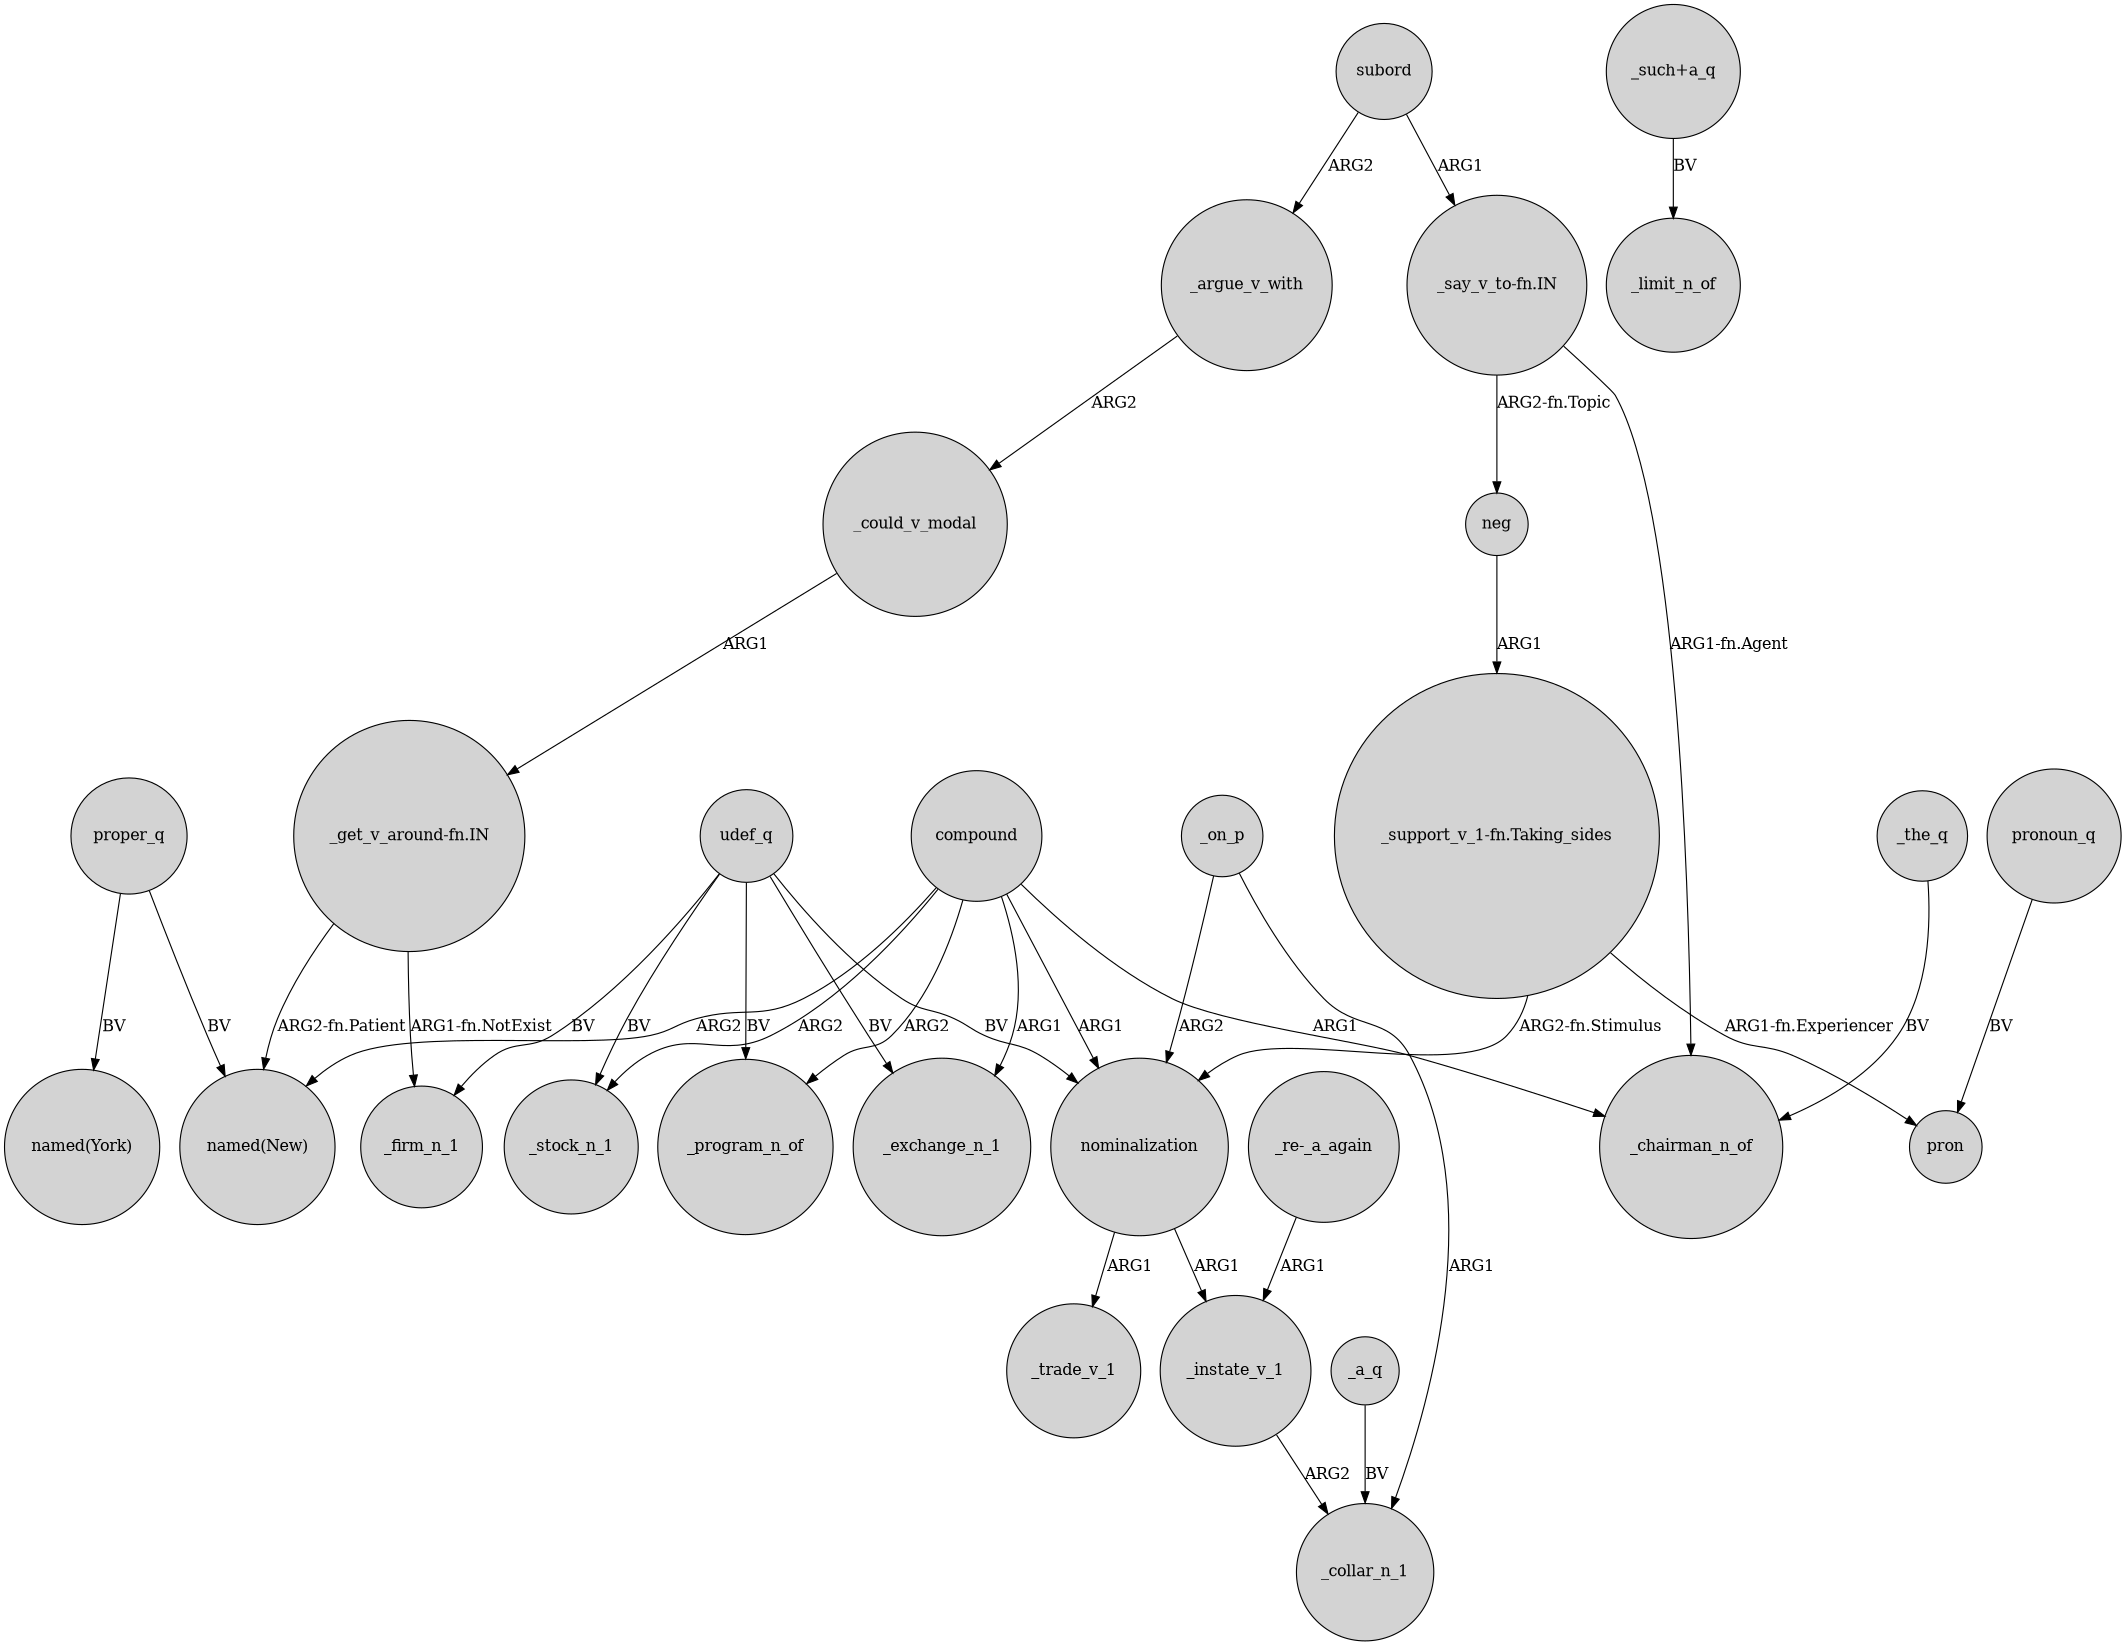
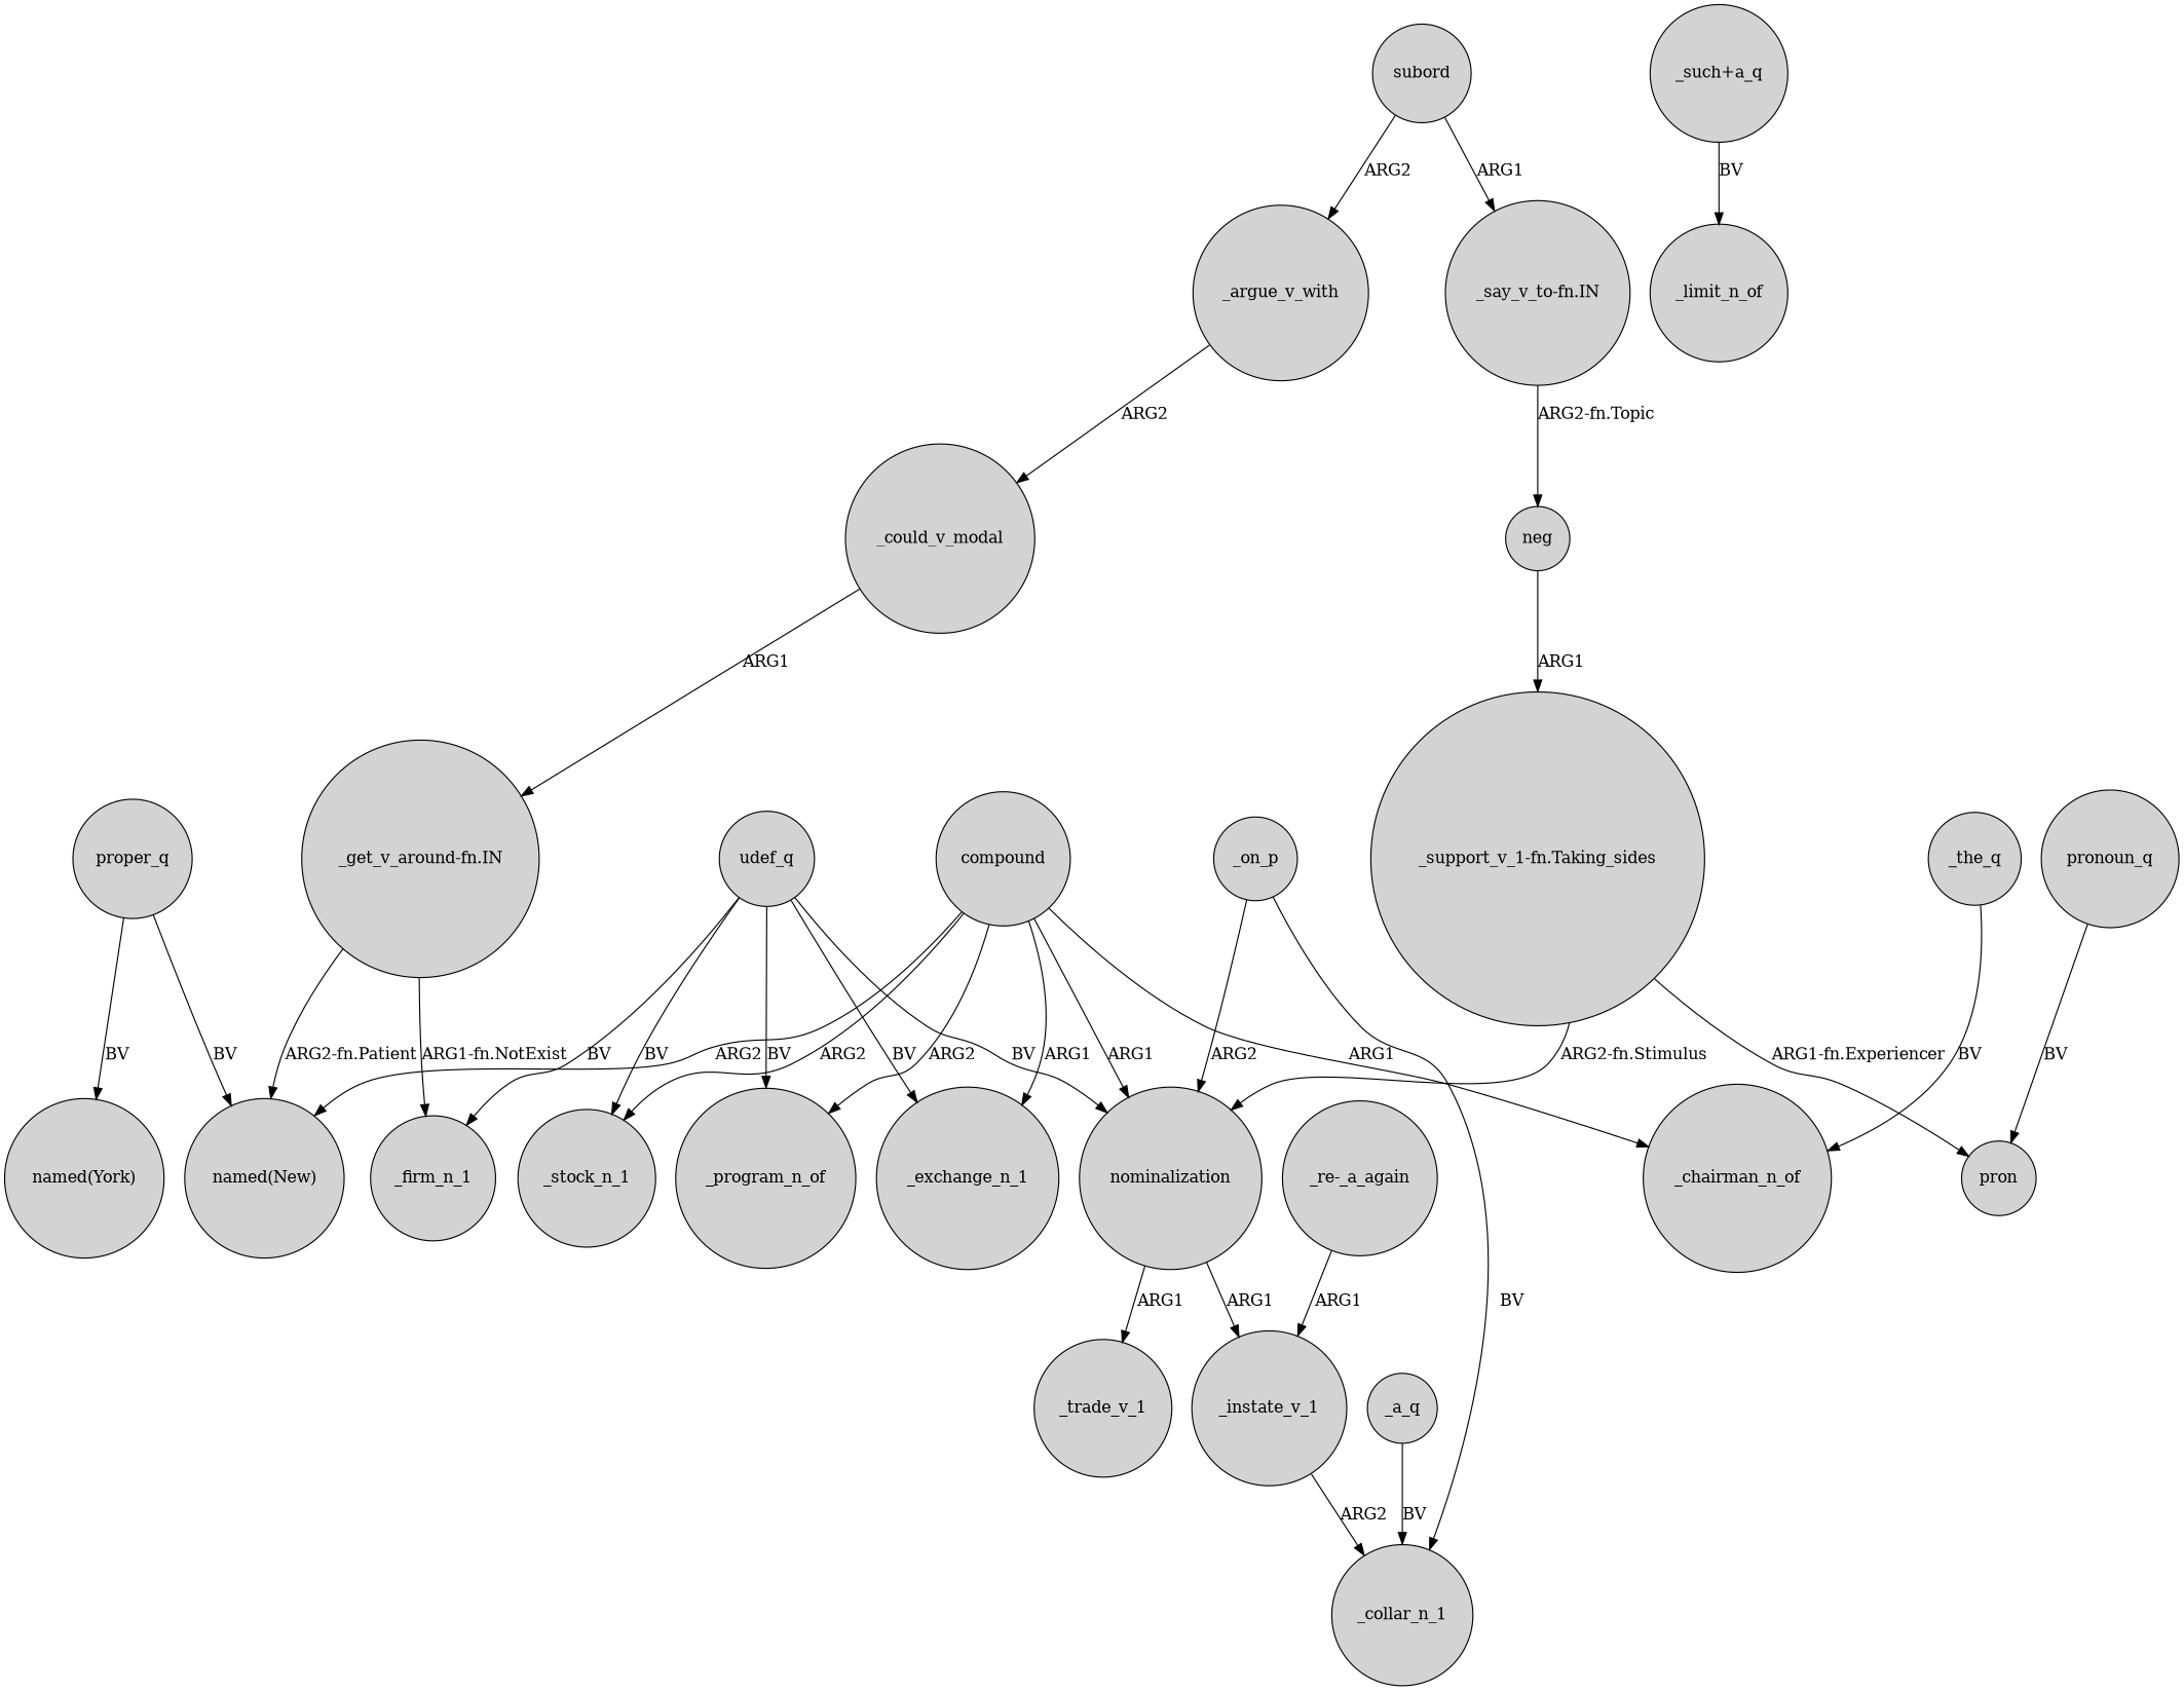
  digraph {
    node [shape=circle style=filled]
    subord
    _argue_v_with
    "_say_v_to-fn.IN"
    _could_v_modal
    _chairman_n_of
    neg
    "_get_v_around-fn.IN"
    compound
    _program_n_of
    "named(New)"
    nominalization
    _stock_n_1
    _exchange_n_1
    _instate_v_1
    _trade_v_1
    _on_p
    _collar_n_1
    "_re-_a_again"
    proper_q
    "named(York)"
    "_support_v_1-fn.Taking_sides"
    _firm_n_1
    _a_q
    udef_q
    pron
    pronoun_q
    "_such+a_q"
    _limit_n_of
    _the_q
    subord -> _argue_v_with [label=ARG2]
    subord -> "_say_v_to-fn.IN" [label=ARG1]
    _argue_v_with -> _could_v_modal [label=ARG2]
-   "_say_v_to-fn.IN" -> _chairman_n_of [label="ARG1-fn.Agent"]
    "_say_v_to-fn.IN" -> neg [label="ARG2-fn.Topic"]
    _could_v_modal -> "_get_v_around-fn.IN" [label=ARG1]
    neg -> "_support_v_1-fn.Taking_sides" [label=ARG1]
    "_get_v_around-fn.IN" -> "named(New)" [label="ARG2-fn.Patient"]
    "_get_v_around-fn.IN" -> _firm_n_1 [label="ARG1-fn.NotExist"]
    compound -> _chairman_n_of [label=ARG1]
    compound -> _program_n_of [label=ARG2]
    compound -> "named(New)" [label=ARG2]
    compound -> nominalization [label=ARG1]
    compound -> _stock_n_1 [label=ARG2]
    compound -> _exchange_n_1 [label=ARG1]
    nominalization -> _instate_v_1 [label=ARG1]
    nominalization -> _trade_v_1 [label=ARG1]
    _instate_v_1 -> _collar_n_1 [label=ARG2]
    _on_p -> nominalization [label=ARG2]
-   _on_p -> _collar_n_1 [label=ARG1]
+   _on_p -> _collar_n_1 [label=BV]
    "_re-_a_again" -> _instate_v_1 [label=ARG1]
    proper_q -> "named(New)" [label=BV]
    proper_q -> "named(York)" [label=BV]
    "_support_v_1-fn.Taking_sides" -> nominalization [label="ARG2-fn.Stimulus"]
    "_support_v_1-fn.Taking_sides" -> pron [label="ARG1-fn.Experiencer"]
    _a_q -> _collar_n_1 [label=BV]
    udef_q -> _program_n_of [label=BV]
    udef_q -> nominalization [label=BV]
    udef_q -> _stock_n_1 [label=BV]
    udef_q -> _exchange_n_1 [label=BV]
    udef_q -> _firm_n_1 [label=BV]
    pronoun_q -> pron [label=BV]
    "_such+a_q" -> _limit_n_of [label=BV]
    _the_q -> _chairman_n_of [label=BV]
  }
